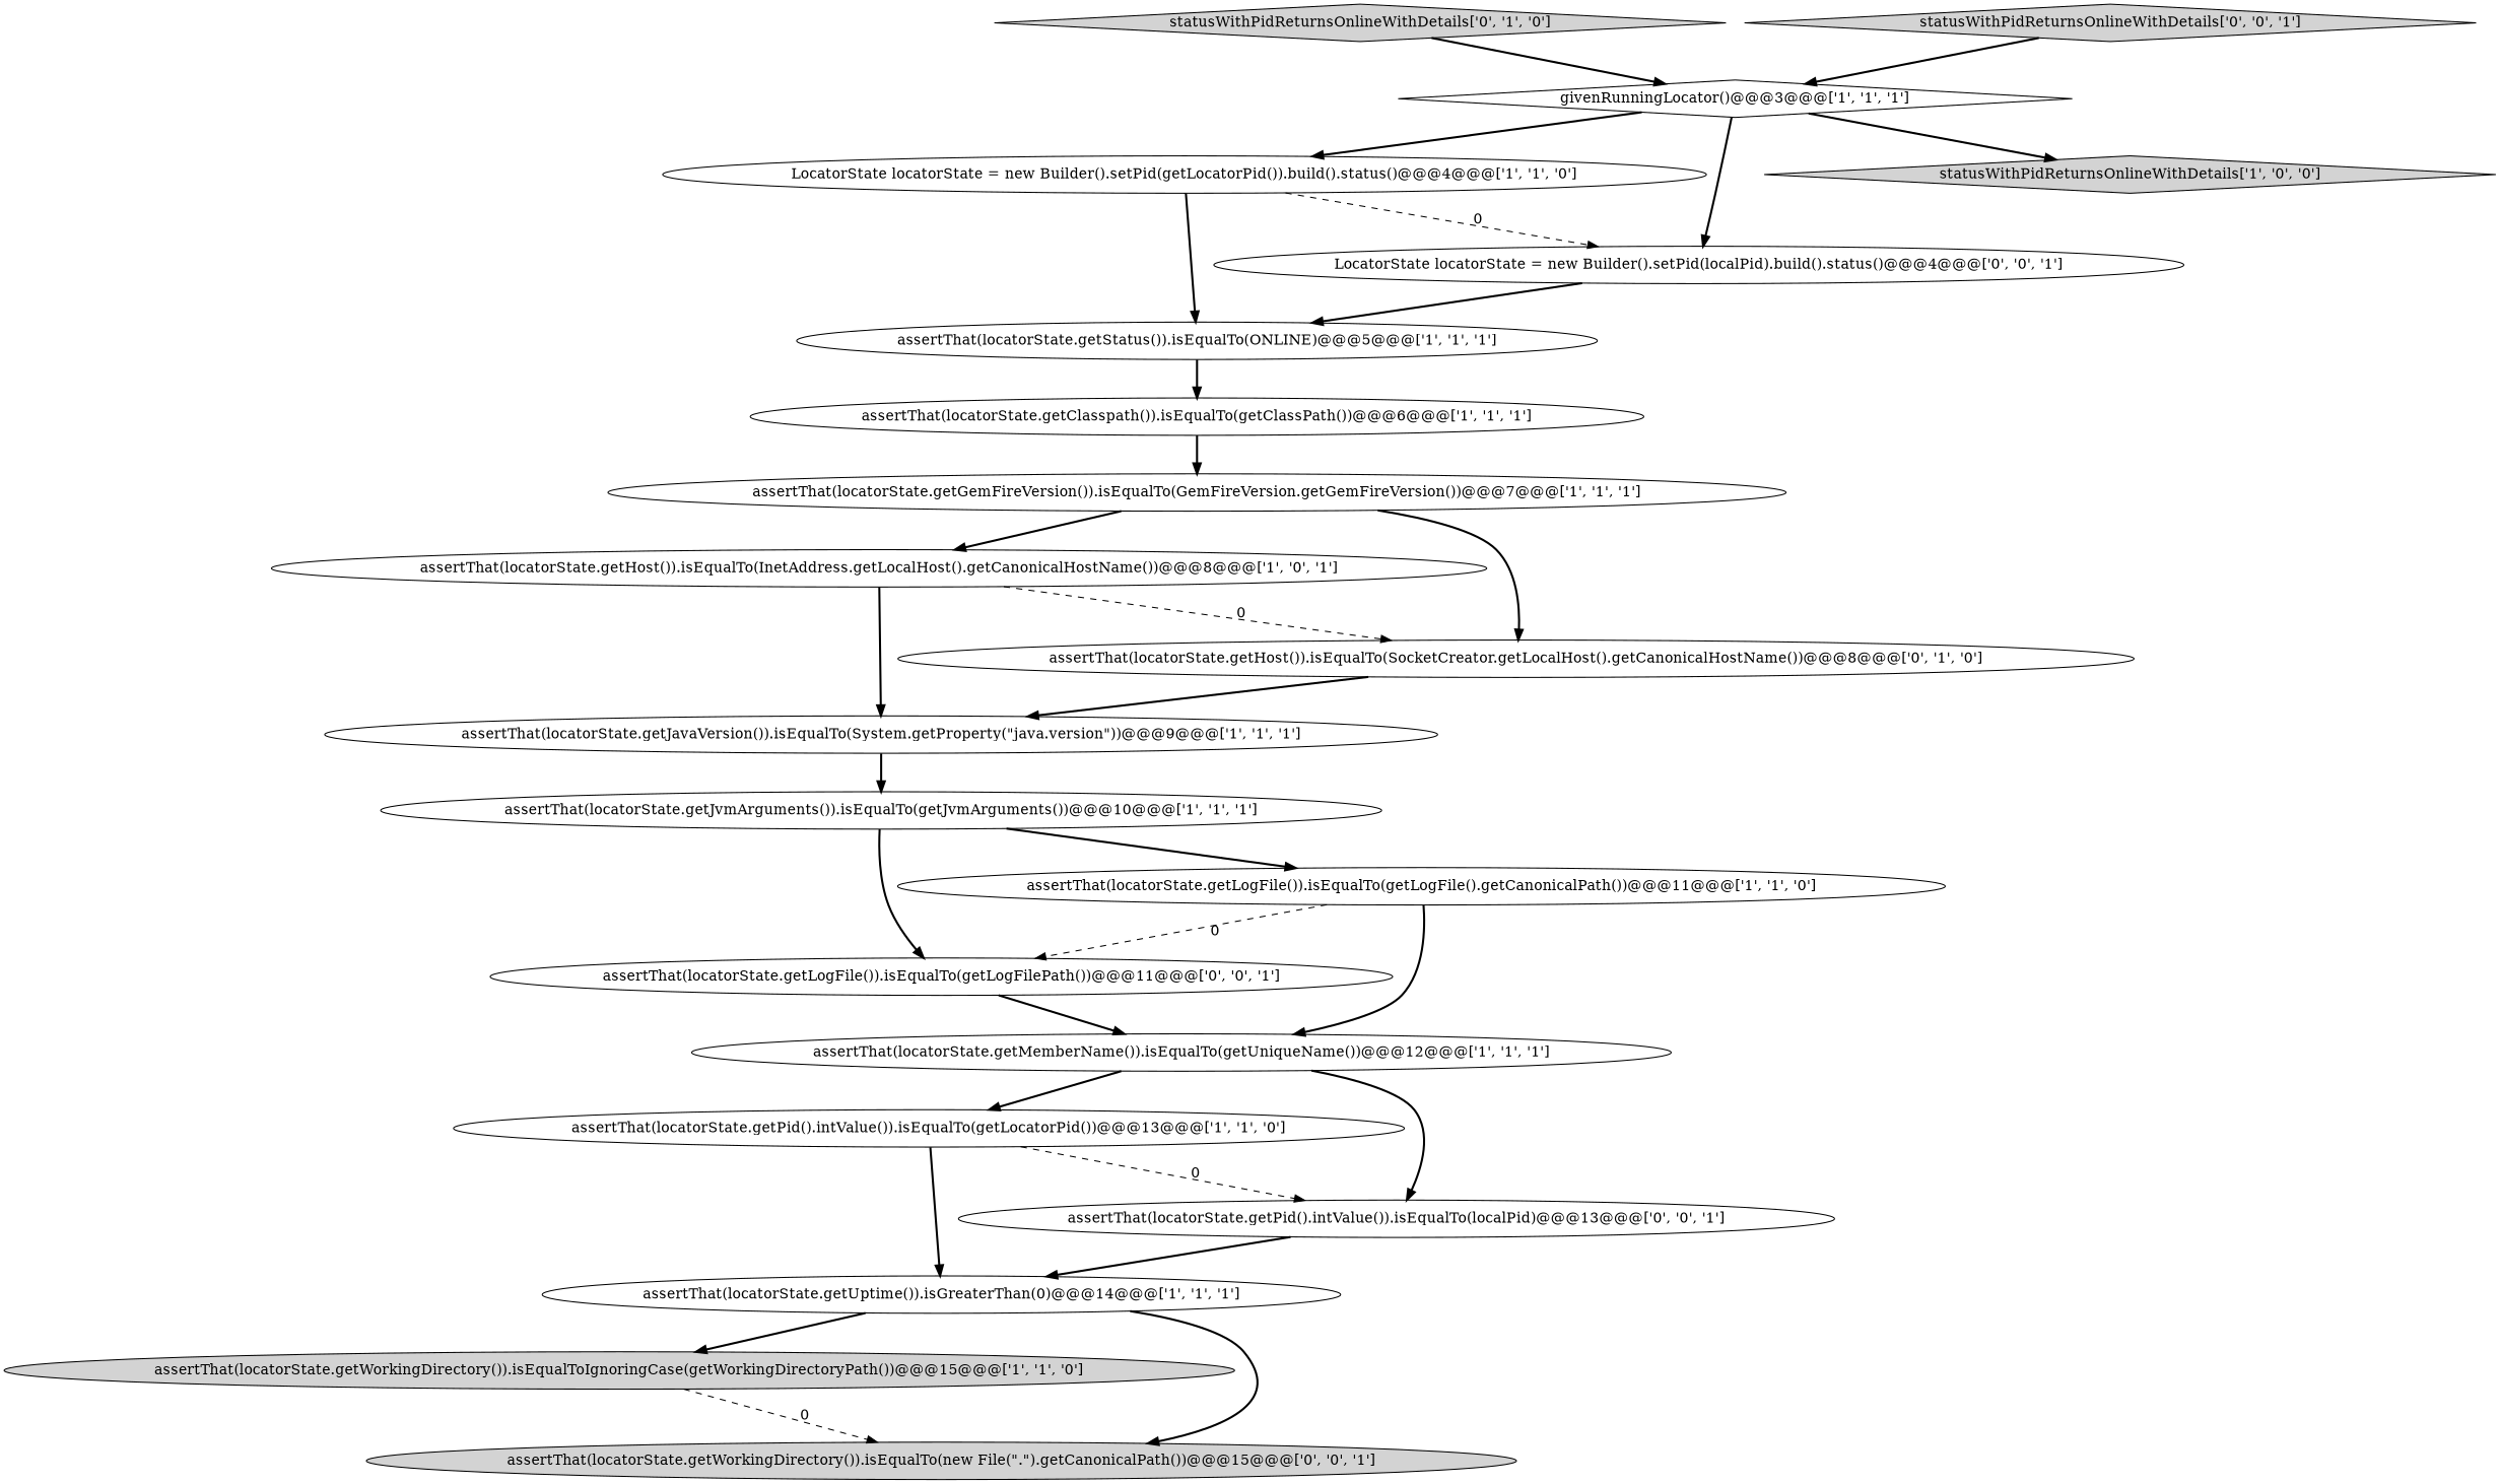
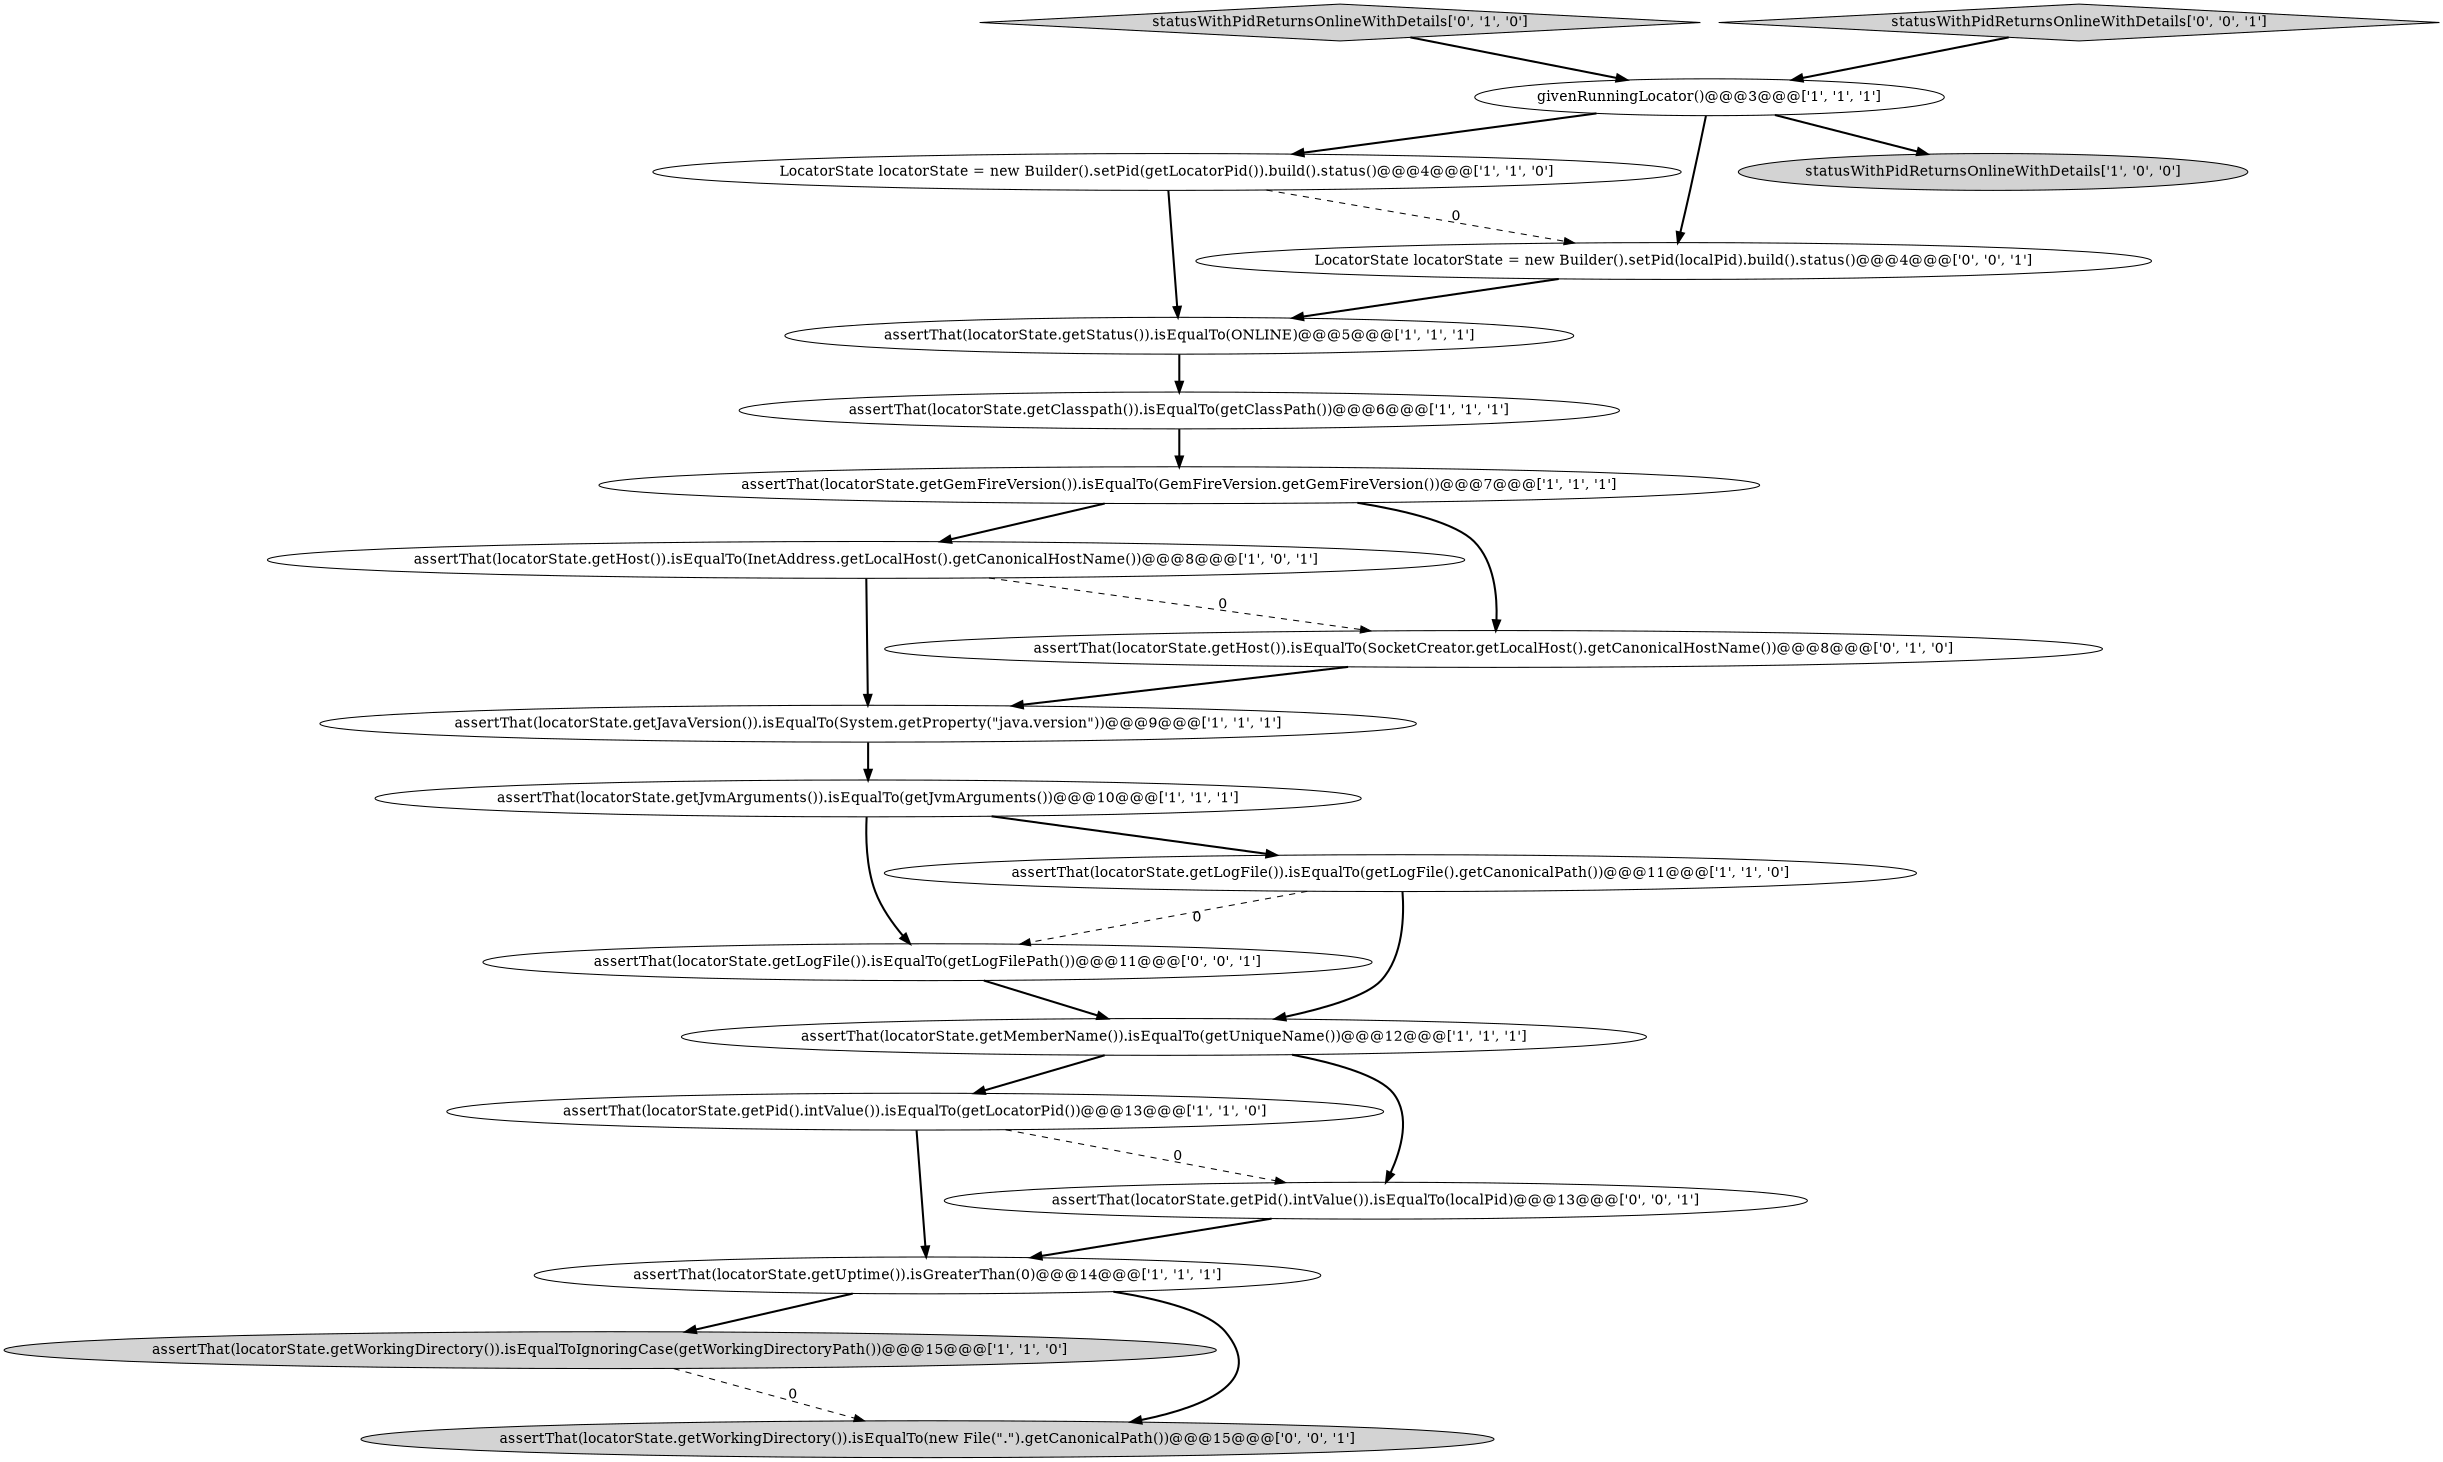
  digraph {
    node [fillcolor=white shape=ellipse style=filled]
    edge [style=bold]
    n1 [label="assertThat(locatorState.getStatus()).isEqualTo(ONLINE)@@@5@@@['1', '1', '1']"]
    n2 [label="assertThat(locatorState.getClasspath()).isEqualTo(getClassPath())@@@6@@@['1', '1', '1']"]
    n3 [label="assertThat(locatorState.getGemFireVersion()).isEqualTo(GemFireVersion.getGemFireVersion())@@@7@@@['1', '1', '1']"]
    n4 [fillcolor=lightgray label="assertThat(locatorState.getWorkingDirectory()).isEqualToIgnoringCase(getWorkingDirectoryPath())@@@15@@@['1', '1', '0']"]
    n5 [fillcolor=lightgray label="assertThat(locatorState.getWorkingDirectory()).isEqualTo(new File(\".\").getCanonicalPath())@@@15@@@['0', '0', '1']"]
-   n6 [label="givenRunningLocator()@@@3@@@['1', '1', '1']" shape=diamond]
+   n6 [label="givenRunningLocator()@@@3@@@['1', '1', '1']"]
    n7 [label="LocatorState locatorState = new Builder().setPid(getLocatorPid()).build().status()@@@4@@@['1', '1', '0']"]
    n8 [label="LocatorState locatorState = new Builder().setPid(localPid).build().status()@@@4@@@['0', '0', '1']"]
-   n9 [fillcolor=lightgray label="statusWithPidReturnsOnlineWithDetails['1', '0', '0']" shape=diamond]
+   n9 [fillcolor=lightgray label="statusWithPidReturnsOnlineWithDetails['1', '0', '0']"]
    n10 [fillcolor=lightgray label="statusWithPidReturnsOnlineWithDetails['0', '1', '0']" shape=diamond]
    n11 [fillcolor=lightgray label="statusWithPidReturnsOnlineWithDetails['0', '0', '1']" shape=diamond]
    n12 [label="assertThat(locatorState.getPid().intValue()).isEqualTo(getLocatorPid())@@@13@@@['1', '1', '0']"]
    n13 [label="assertThat(locatorState.getUptime()).isGreaterThan(0)@@@14@@@['1', '1', '1']"]
    n14 [label="assertThat(locatorState.getPid().intValue()).isEqualTo(localPid)@@@13@@@['0', '0', '1']"]
    n15 [label="assertThat(locatorState.getHost()).isEqualTo(InetAddress.getLocalHost().getCanonicalHostName())@@@8@@@['1', '0', '1']"]
    n16 [label="assertThat(locatorState.getHost()).isEqualTo(SocketCreator.getLocalHost().getCanonicalHostName())@@@8@@@['0', '1', '0']"]
    n17 [label="assertThat(locatorState.getLogFile()).isEqualTo(getLogFilePath())@@@11@@@['0', '0', '1']"]
    n18 [label="assertThat(locatorState.getMemberName()).isEqualTo(getUniqueName())@@@12@@@['1', '1', '1']"]
    n19 [label="assertThat(locatorState.getJavaVersion()).isEqualTo(System.getProperty(\"java.version\"))@@@9@@@['1', '1', '1']"]
    n20 [label="assertThat(locatorState.getJvmArguments()).isEqualTo(getJvmArguments())@@@10@@@['1', '1', '1']"]
    n21 [label="assertThat(locatorState.getLogFile()).isEqualTo(getLogFile().getCanonicalPath())@@@11@@@['1', '1', '0']"]
    n1 -> n2
    n2 -> n3
    n3 -> n15
    n3 -> n16
    n4 -> n5 [label=0 style=dashed]
    n6 -> n7
    n6 -> n8
    n6 -> n9
    n7 -> n1
    n7 -> n8 [label=0 style=dashed]
    n8 -> n1
    n10 -> n6
    n11 -> n6
    n12 -> n13
    n12 -> n14 [label=0 style=dashed]
    n13 -> n4
    n13 -> n5
    n14 -> n13
    n15 -> n16 [label=0 style=dashed]
    n15 -> n19
    n16 -> n19
    n17 -> n18
    n18 -> n12
    n18 -> n14
    n19 -> n20
    n20 -> n17
    n20 -> n21
    n21 -> n17 [label=0 style=dashed]
    n21 -> n18
  }
